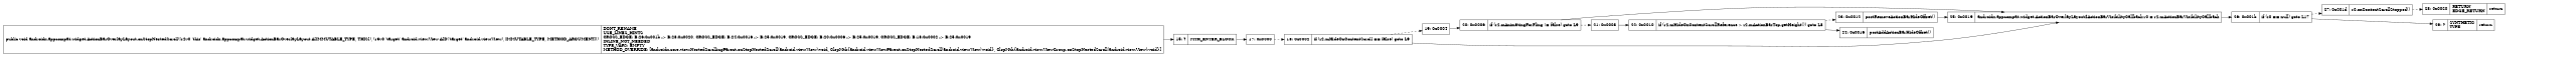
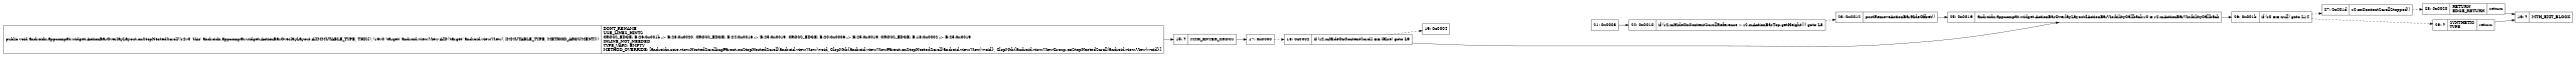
  digraph {
    rankdir=LR
    node [shape=record]
-   n1 [label="{15\:\ ?|MTH_ENTER_BLOCK\l}"]
+   n1 [label="{15\:\ ?|MTH_ENTER_CROSS\l}"]
    n2 [label="{17\:\ 0x0000}"]
    n3 [label="{18\:\ 0x0002|if (r2.mHideOnContentScroll == false) goto L9\l}"]
    n4 [label="{19\:\ 0x0004}"]
    n5 [label="{25\:\ 0x0019|androidx.appcompat.widget.ActionBarOverlayLayout$ActionBarVisibilityCallback r0 = r2.mActionBarVisibilityCallback\l}"]
-   n6 [label="{20\:\ 0x0006|if (r2.mAnimatingForFling != false) goto L9\l}"]
-   n7 [label="{26\:\ 0x001b|if (r0 == null) goto L17\l}"]
+   n7 [label="{26\:\ 0x001b|if (r0 == null) goto L14\l}"]
    n8 [label="{21\:\ 0x0008}"]
    n9 [label="{22\:\ 0x0010|if (r2.mHideOnContentScrollReference \> r2.mActionBarTop.getHeight()) goto L8\l}"]
    n10 [label="{23\:\ 0x0012|postRemoveActionBarHideOffset()\l}"]
-   n11 [label="{24\:\ 0x0016|postAddActionBarHideOffset()\l}"]
    n12 [label="{27\:\ 0x001d|r0.onContentScrollStopped()\l}"]
    n13 [label="{29\:\ ?|SYNTHETIC\lTYPE\l|return\l}"]
    n14 [label="{28\:\ 0x0020|RETURN\lEDGE_RETURN\l|return\l}"]
+   n15 [label="{16\:\ ?|MTH_EXIT_BLOCK\l}"]
    n16 [label="{public void androidx.appcompat.widget.ActionBarOverlayLayout.onStopNestedScroll((r2v0 'this' androidx.appcompat.widget.ActionBarOverlayLayout A[IMMUTABLE_TYPE, THIS]), (r3v0 'target' android.view.View A[D('target' android.view.View), IMMUTABLE_TYPE, METHOD_ARGUMENT]))  | DONT_RENAME\lUSE_LINES_HINTS\lCROSS_EDGE: B:26:0x001b \-\> B:28:0x0020, CROSS_EDGE: B:24:0x0016 \-\> B:25:0x0019, CROSS_EDGE: B:20:0x0006 \-\> B:25:0x0019, CROSS_EDGE: B:18:0x0002 \-\> B:25:0x0019\lINLINE_NOT_NEEDED\lTYPE_VARS: EMPTY\lMETHOD_OVERRIDE: [androidx.core.view.NestedScrollingParent.onStopNestedScroll(android.view.View):void, ClspMth\{android.view.ViewParent.onStopNestedScroll(android.view.View):void\}, ClspMth\{android.view.ViewGroup.onStopNestedScroll(android.view.View):void\}]\l}"]
    n1 -> n2
    n2 -> n3 [style=dashed]
    n3 -> n4 [style=dashed]
    n3 -> n5
-   n4 -> n6
    n5 -> n7
-   n6 -> n5
-   n6 -> n8 [style=dashed]
    n7 -> n12 [style=dashed]
-   n7 -> n13
+   n7 -> n13 [style=dashed]
    n8 -> n9
    n9 -> n10 [style=dashed]
-   n9 -> n11
    n10 -> n5
    n12 -> n14 [style=dashed]
+   n13 -> n15
+   n14 -> n15
    n16 -> n1
  }
